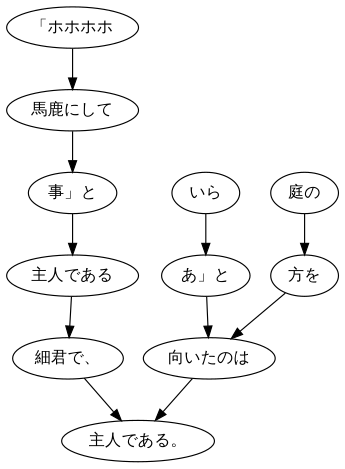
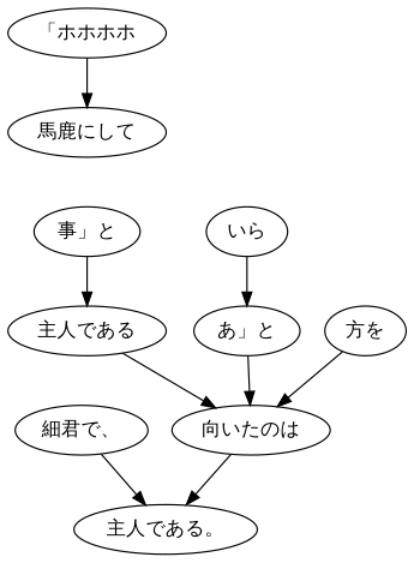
  digraph {
    fontname="EB Garamond"
    node [fontname="EB Garamond"]
    edge [fontname="EB Garamond"]
    n1 [label="「ホホホホ"]
    n2 [label="馬鹿にして"]
    n3 [label="事」と"]
    n4 [label="主人である"]
    n5 [label="細君で、"]
    n6 [label="主人である。"]
    n7 [label="向いたのは"]
    n8 [label="いら"]
    n9 [label="あ」と"]
-   n10 [label="庭の"]
    n11 [label="方を"]
    n1 -> n2
-   n2 -> n3
    n3 -> n4
-   n4 -> n5
+   n4 -> n7
    n5 -> n6
    n7 -> n6
    n8 -> n9
    n9 -> n7
-   n10 -> n11
    n11 -> n7
  }
